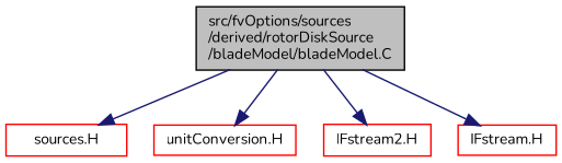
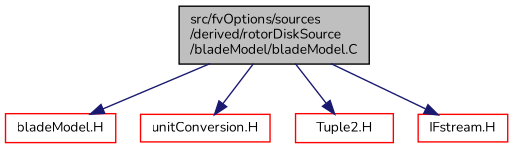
  digraph {
    fontname=Nunito
    node [color=red fontname=Nunito fontsize=10 shape=record]
    edge [color=midnightblue fontname=Nunito fontsize=10 labelfontname=Helvetica labelfontsize=10 style=solid]
    n1 [color=black fillcolor=grey75 fontcolor=black height=0.2 label="src/fvOptions/sources\l/derived/rotorDiskSource\l/bladeModel/bladeModel.C" style=filled width=0.4]
-   n2 [height=0.2 label="sources.H" width=0.4]
+   n2 [height=0.2 label="bladeModel.H" width=0.4]
    n3 [height=0.2 label="unitConversion.H" width=0.4]
-   n4 [height=0.2 label="IFstream2.H" width=0.4]
+   n4 [height=0.2 label="Tuple2.H" width=0.4]
    n5 [height=0.2 label="IFstream.H" width=0.4]
    n1 -> n2
    n1 -> n3
    n1 -> n4
    n1 -> n5
  }
